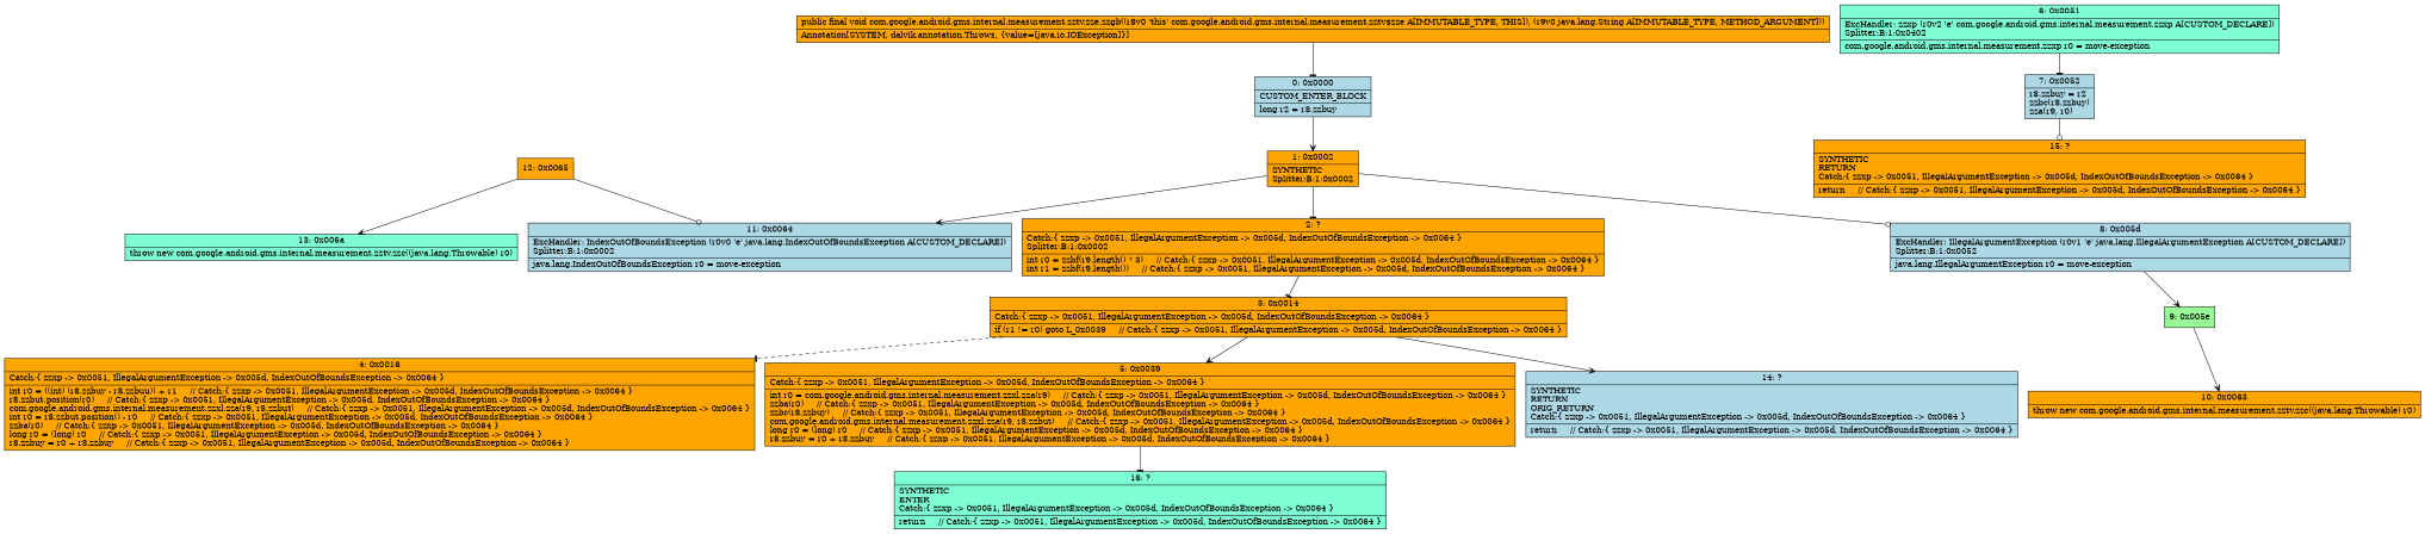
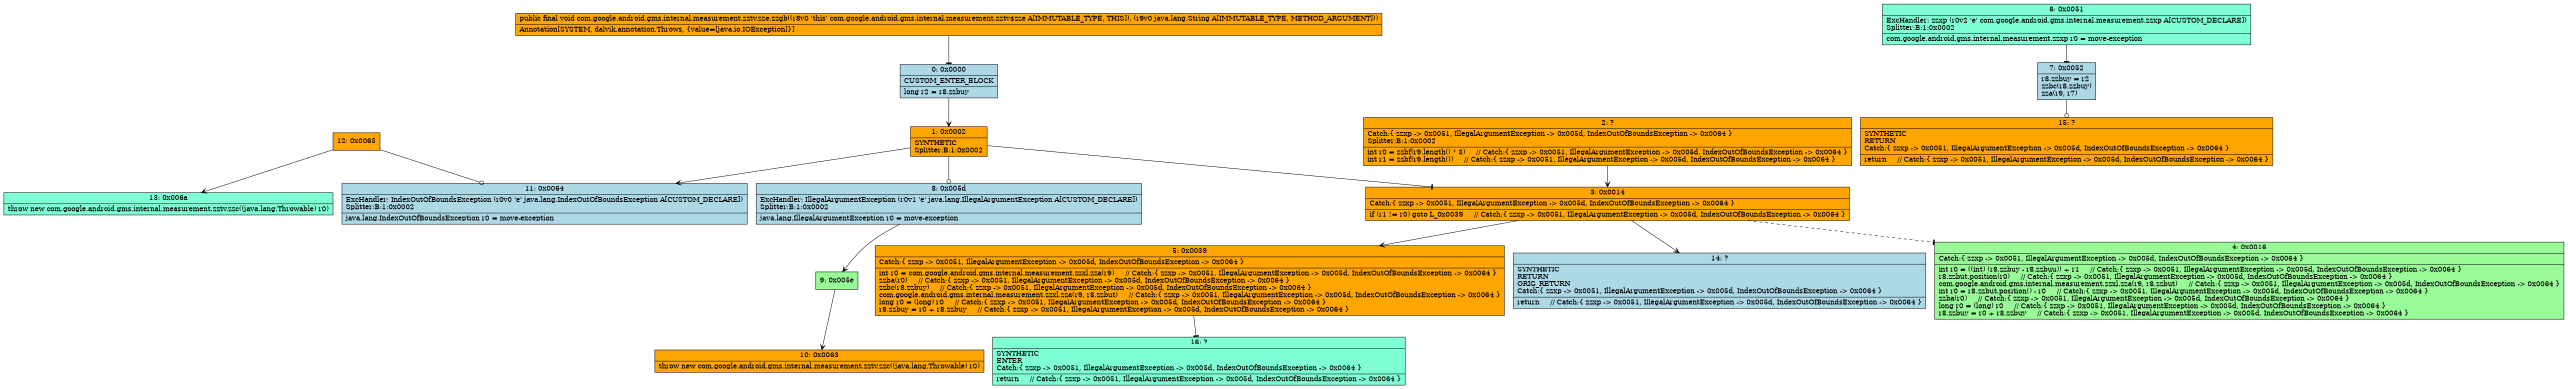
  digraph {
    node [fillcolor=orange shape=record style=filled]
    edge [arrowhead=vee]
    n1 [fillcolor=lightblue label="{0\:\ 0x0000|CUSTOM_ENTER_BLOCK\l|long r2 = r8.zzbuy\l}"]
    n2 [label="{1\:\ 0x0002|SYNTHETIC\lSplitter:B:1:0x0002\l}"]
    n3 [label="{2\:\ ?|Catch:\{ zzxp \-\> 0x0051, IllegalArgumentException \-\> 0x005d, IndexOutOfBoundsException \-\> 0x0064 \}\lSplitter:B:1:0x0002\l|int r0 = zzbf(r9.length() * 3)     \/\/ Catch:\{ zzxp \-\> 0x0051, IllegalArgumentException \-\> 0x005d, IndexOutOfBoundsException \-\> 0x0064 \}\lint r1 = zzbf(r9.length())     \/\/ Catch:\{ zzxp \-\> 0x0051, IllegalArgumentException \-\> 0x005d, IndexOutOfBoundsException \-\> 0x0064 \}\l}"]
-   n4 [fillcolor=lightblue label="{8\:\ 0x005d|ExcHandler: IllegalArgumentException (r0v1 'e' java.lang.IllegalArgumentException A[CUSTOM_DECLARE])\lSplitter:B:1:0x0052\l|java.lang.IllegalArgumentException r0 = move\-exception\l}"]
+   n4 [fillcolor=lightblue label="{8\:\ 0x005d|ExcHandler: IllegalArgumentException (r0v1 'e' java.lang.IllegalArgumentException A[CUSTOM_DECLARE])\lSplitter:B:1:0x0002\l|java.lang.IllegalArgumentException r0 = move\-exception\l}"]
    n5 [fillcolor=lightblue label="{11\:\ 0x0064|ExcHandler: IndexOutOfBoundsException (r0v0 'e' java.lang.IndexOutOfBoundsException A[CUSTOM_DECLARE])\lSplitter:B:1:0x0002\l|java.lang.IndexOutOfBoundsException r0 = move\-exception\l}"]
    n6 [label="{3\:\ 0x0014|Catch:\{ zzxp \-\> 0x0051, IllegalArgumentException \-\> 0x005d, IndexOutOfBoundsException \-\> 0x0064 \}\l|if (r1 != r0) goto L_0x0039     \/\/ Catch:\{ zzxp \-\> 0x0051, IllegalArgumentException \-\> 0x005d, IndexOutOfBoundsException \-\> 0x0064 \}\l}"]
-   n7 [fillcolor=aquamarine label="{6\:\ 0x0051|ExcHandler: zzxp (r0v2 'e' com.google.android.gms.internal.measurement.zzxp A[CUSTOM_DECLARE])\lSplitter:B:1:0x0402\l|com.google.android.gms.internal.measurement.zzxp r0 = move\-exception\l}"]
-   n8 [fillcolor=lightblue label="{7\:\ 0x0052|r8.zzbuy = r2\lzzbc(r8.zzbuy)\lzza(r9, r0)\l}"]
+   n7 [fillcolor=aquamarine label="{6\:\ 0x0051|ExcHandler: zzxp (r0v2 'e' com.google.android.gms.internal.measurement.zzxp A[CUSTOM_DECLARE])\lSplitter:B:1:0x0002\l|com.google.android.gms.internal.measurement.zzxp r0 = move\-exception\l}"]
+   n8 [fillcolor=lightblue label="{7\:\ 0x0052|r8.zzbuy = r2\lzzbc(r8.zzbuy)\lzza(r9, r7)\l}"]
    n9 [fillcolor=palegreen label="{9\:\ 0x005e}"]
-   n10 [label="{4\:\ 0x0016|Catch:\{ zzxp \-\> 0x0051, IllegalArgumentException \-\> 0x005d, IndexOutOfBoundsException \-\> 0x0064 \}\l|int r0 = ((int) (r8.zzbuy \- r8.zzbuu)) + r1     \/\/ Catch:\{ zzxp \-\> 0x0051, IllegalArgumentException \-\> 0x005d, IndexOutOfBoundsException \-\> 0x0064 \}\lr8.zzbut.position(r0)     \/\/ Catch:\{ zzxp \-\> 0x0051, IllegalArgumentException \-\> 0x005d, IndexOutOfBoundsException \-\> 0x0064 \}\lcom.google.android.gms.internal.measurement.zzxl.zza(r9, r8.zzbut)     \/\/ Catch:\{ zzxp \-\> 0x0051, IllegalArgumentException \-\> 0x005d, IndexOutOfBoundsException \-\> 0x0064 \}\lint r0 = r8.zzbut.position() \- r0     \/\/ Catch:\{ zzxp \-\> 0x0051, IllegalArgumentException \-\> 0x005d, IndexOutOfBoundsException \-\> 0x0064 \}\lzzba(r0)     \/\/ Catch:\{ zzxp \-\> 0x0051, IllegalArgumentException \-\> 0x005d, IndexOutOfBoundsException \-\> 0x0064 \}\llong r0 = (long) r0     \/\/ Catch:\{ zzxp \-\> 0x0051, IllegalArgumentException \-\> 0x005d, IndexOutOfBoundsException \-\> 0x0064 \}\lr8.zzbuy = r0 + r8.zzbuy     \/\/ Catch:\{ zzxp \-\> 0x0051, IllegalArgumentException \-\> 0x005d, IndexOutOfBoundsException \-\> 0x0064 \}\l}"]
+   n10 [fillcolor=palegreen label="{4\:\ 0x0016|Catch:\{ zzxp \-\> 0x0051, IllegalArgumentException \-\> 0x005d, IndexOutOfBoundsException \-\> 0x0064 \}\l|int r0 = ((int) (r8.zzbuy \- r8.zzbuu)) + r1     \/\/ Catch:\{ zzxp \-\> 0x0051, IllegalArgumentException \-\> 0x005d, IndexOutOfBoundsException \-\> 0x0064 \}\lr8.zzbut.position(r0)     \/\/ Catch:\{ zzxp \-\> 0x0051, IllegalArgumentException \-\> 0x005d, IndexOutOfBoundsException \-\> 0x0064 \}\lcom.google.android.gms.internal.measurement.zzxl.zza(r9, r8.zzbut)     \/\/ Catch:\{ zzxp \-\> 0x0051, IllegalArgumentException \-\> 0x005d, IndexOutOfBoundsException \-\> 0x0064 \}\lint r0 = r8.zzbut.position() \- r0     \/\/ Catch:\{ zzxp \-\> 0x0051, IllegalArgumentException \-\> 0x005d, IndexOutOfBoundsException \-\> 0x0064 \}\lzzba(r0)     \/\/ Catch:\{ zzxp \-\> 0x0051, IllegalArgumentException \-\> 0x005d, IndexOutOfBoundsException \-\> 0x0064 \}\llong r0 = (long) r0     \/\/ Catch:\{ zzxp \-\> 0x0051, IllegalArgumentException \-\> 0x005d, IndexOutOfBoundsException \-\> 0x0064 \}\lr8.zzbuy = r0 + r8.zzbuy     \/\/ Catch:\{ zzxp \-\> 0x0051, IllegalArgumentException \-\> 0x005d, IndexOutOfBoundsException \-\> 0x0064 \}\l}"]
    n11 [label="{5\:\ 0x0039|Catch:\{ zzxp \-\> 0x0051, IllegalArgumentException \-\> 0x005d, IndexOutOfBoundsException \-\> 0x0064 \}\l|int r0 = com.google.android.gms.internal.measurement.zzxl.zza(r9)     \/\/ Catch:\{ zzxp \-\> 0x0051, IllegalArgumentException \-\> 0x005d, IndexOutOfBoundsException \-\> 0x0064 \}\lzzba(r0)     \/\/ Catch:\{ zzxp \-\> 0x0051, IllegalArgumentException \-\> 0x005d, IndexOutOfBoundsException \-\> 0x0064 \}\lzzbc(r8.zzbuy)     \/\/ Catch:\{ zzxp \-\> 0x0051, IllegalArgumentException \-\> 0x005d, IndexOutOfBoundsException \-\> 0x0064 \}\lcom.google.android.gms.internal.measurement.zzxl.zza(r9, r8.zzbut)     \/\/ Catch:\{ zzxp \-\> 0x0051, IllegalArgumentException \-\> 0x005d, IndexOutOfBoundsException \-\> 0x0064 \}\llong r0 = (long) r0     \/\/ Catch:\{ zzxp \-\> 0x0051, IllegalArgumentException \-\> 0x005d, IndexOutOfBoundsException \-\> 0x0064 \}\lr8.zzbuy = r0 + r8.zzbuy     \/\/ Catch:\{ zzxp \-\> 0x0051, IllegalArgumentException \-\> 0x005d, IndexOutOfBoundsException \-\> 0x0064 \}\l}"]
    n12 [fillcolor=lightblue label="{14\:\ ?|SYNTHETIC\lRETURN\lORIG_RETURN\lCatch:\{ zzxp \-\> 0x0051, IllegalArgumentException \-\> 0x005d, IndexOutOfBoundsException \-\> 0x0064 \}\l|return     \/\/ Catch:\{ zzxp \-\> 0x0051, IllegalArgumentException \-\> 0x005d, IndexOutOfBoundsException \-\> 0x0064 \}\l}"]
    n13 [fillcolor=aquamarine label="{16\:\ ?|SYNTHETIC\lENTER\lCatch:\{ zzxp \-\> 0x0051, IllegalArgumentException \-\> 0x005d, IndexOutOfBoundsException \-\> 0x0064 \}\l|return     \/\/ Catch:\{ zzxp \-\> 0x0051, IllegalArgumentException \-\> 0x005d, IndexOutOfBoundsException \-\> 0x0064 \}\l}"]
    n14 [label="{15\:\ ?|SYNTHETIC\lRETURN\lCatch:\{ zzxp \-\> 0x0051, IllegalArgumentException \-\> 0x005d, IndexOutOfBoundsException \-\> 0x0064 \}\l|return     \/\/ Catch:\{ zzxp \-\> 0x0051, IllegalArgumentException \-\> 0x005d, IndexOutOfBoundsException \-\> 0x0064 \}\l}"]
    n15 [label="{10\:\ 0x0063|throw new com.google.android.gms.internal.measurement.zztv.zzc((java.lang.Throwable) r0)\l}"]
    n16 [label="{12\:\ 0x0065}"]
    n17 [fillcolor=aquamarine label="{13\:\ 0x006a|throw new com.google.android.gms.internal.measurement.zztv.zzc((java.lang.Throwable) r0)\l}"]
    n18 [label="{public final void com.google.android.gms.internal.measurement.zztv.zze.zzgb((r8v0 'this' com.google.android.gms.internal.measurement.zztv$zze A[IMMUTABLE_TYPE, THIS]), (r9v0 java.lang.String A[IMMUTABLE_TYPE, METHOD_ARGUMENT]))  | Annotation[SYSTEM, dalvik.annotation.Throws, \{value=[java.io.IOException]\}]\l}"]
    n1 -> n2
-   n2 -> n3 [arrowhead=tee]
+   n2 -> n6 [arrowhead=tee]
    n2 -> n4 [arrowhead=odot]
    n2 -> n5
-   n3 -> n6 [arrowhead=tee]
+   n3 -> n6
    n4 -> n9
    n6 -> n10 [arrowhead=tee style=dashed]
    n6 -> n11
    n6 -> n12
    n7 -> n8 [arrowhead=tee]
    n8 -> n14 [arrowhead=odot]
    n9 -> n15
    n11 -> n13 [arrowhead=tee]
    n16 -> n5 [arrowhead=odot]
    n16 -> n17
    n18 -> n1 [arrowhead=tee]
  }
